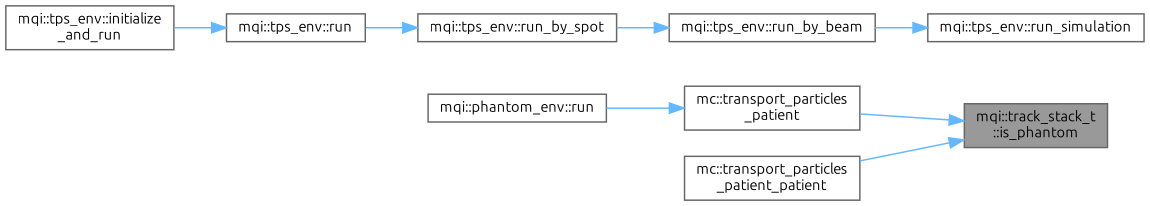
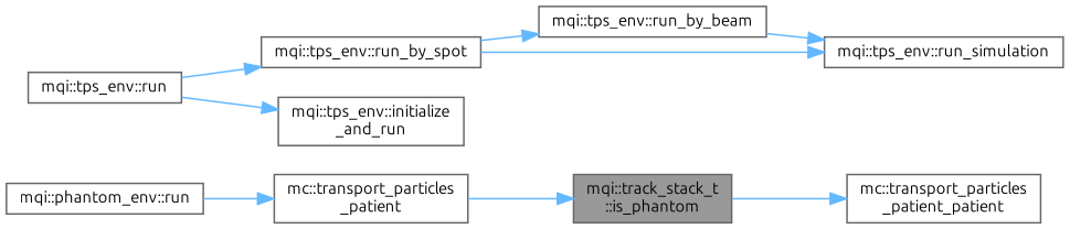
  digraph {
    fontname=Ubuntu
    rankdir=RL
    node [color=grey40 fillcolor=white fontname=Ubuntu fontsize=10 shape=box style=filled]
    edge [color=steelblue1 dir=back fontname=Ubuntu fontsize=10 labelfontname=Helvetica labelfontsize=10 style=solid]
    n1 [color=gray40 fillcolor=grey60 fontcolor=black height=0.2 label="mqi::track_stack_t\l::is_phantom" width=0.4]
    n2 [height=0.2 label="mc::transport_particles\l_patient" width=0.4]
    n3 [height=0.2 label="mc::transport_particles\l_patient_patient" width=0.4]
    n4 [height=0.2 label="mqi::phantom_env::run" width=0.4]
    n5 [height=0.2 label="mqi::tps_env::run_simulation" width=0.4]
    n6 [height=0.2 label="mqi::tps_env::run_by_beam" width=0.4]
    n7 [height=0.2 label="mqi::tps_env::run_by_spot" width=0.4]
    n8 [height=0.2 label="mqi::tps_env::run" width=0.4]
    n9 [height=0.2 label="mqi::tps_env::initialize\l_and_run" width=0.4]
    n1 -> n2
-   n1 -> n3
+   n3 -> n1
    n2 -> n4
    n5 -> n6
+   n5 -> n7
    n6 -> n7
    n7 -> n8
-   n8 -> n9
+   n9 -> n8
  }
